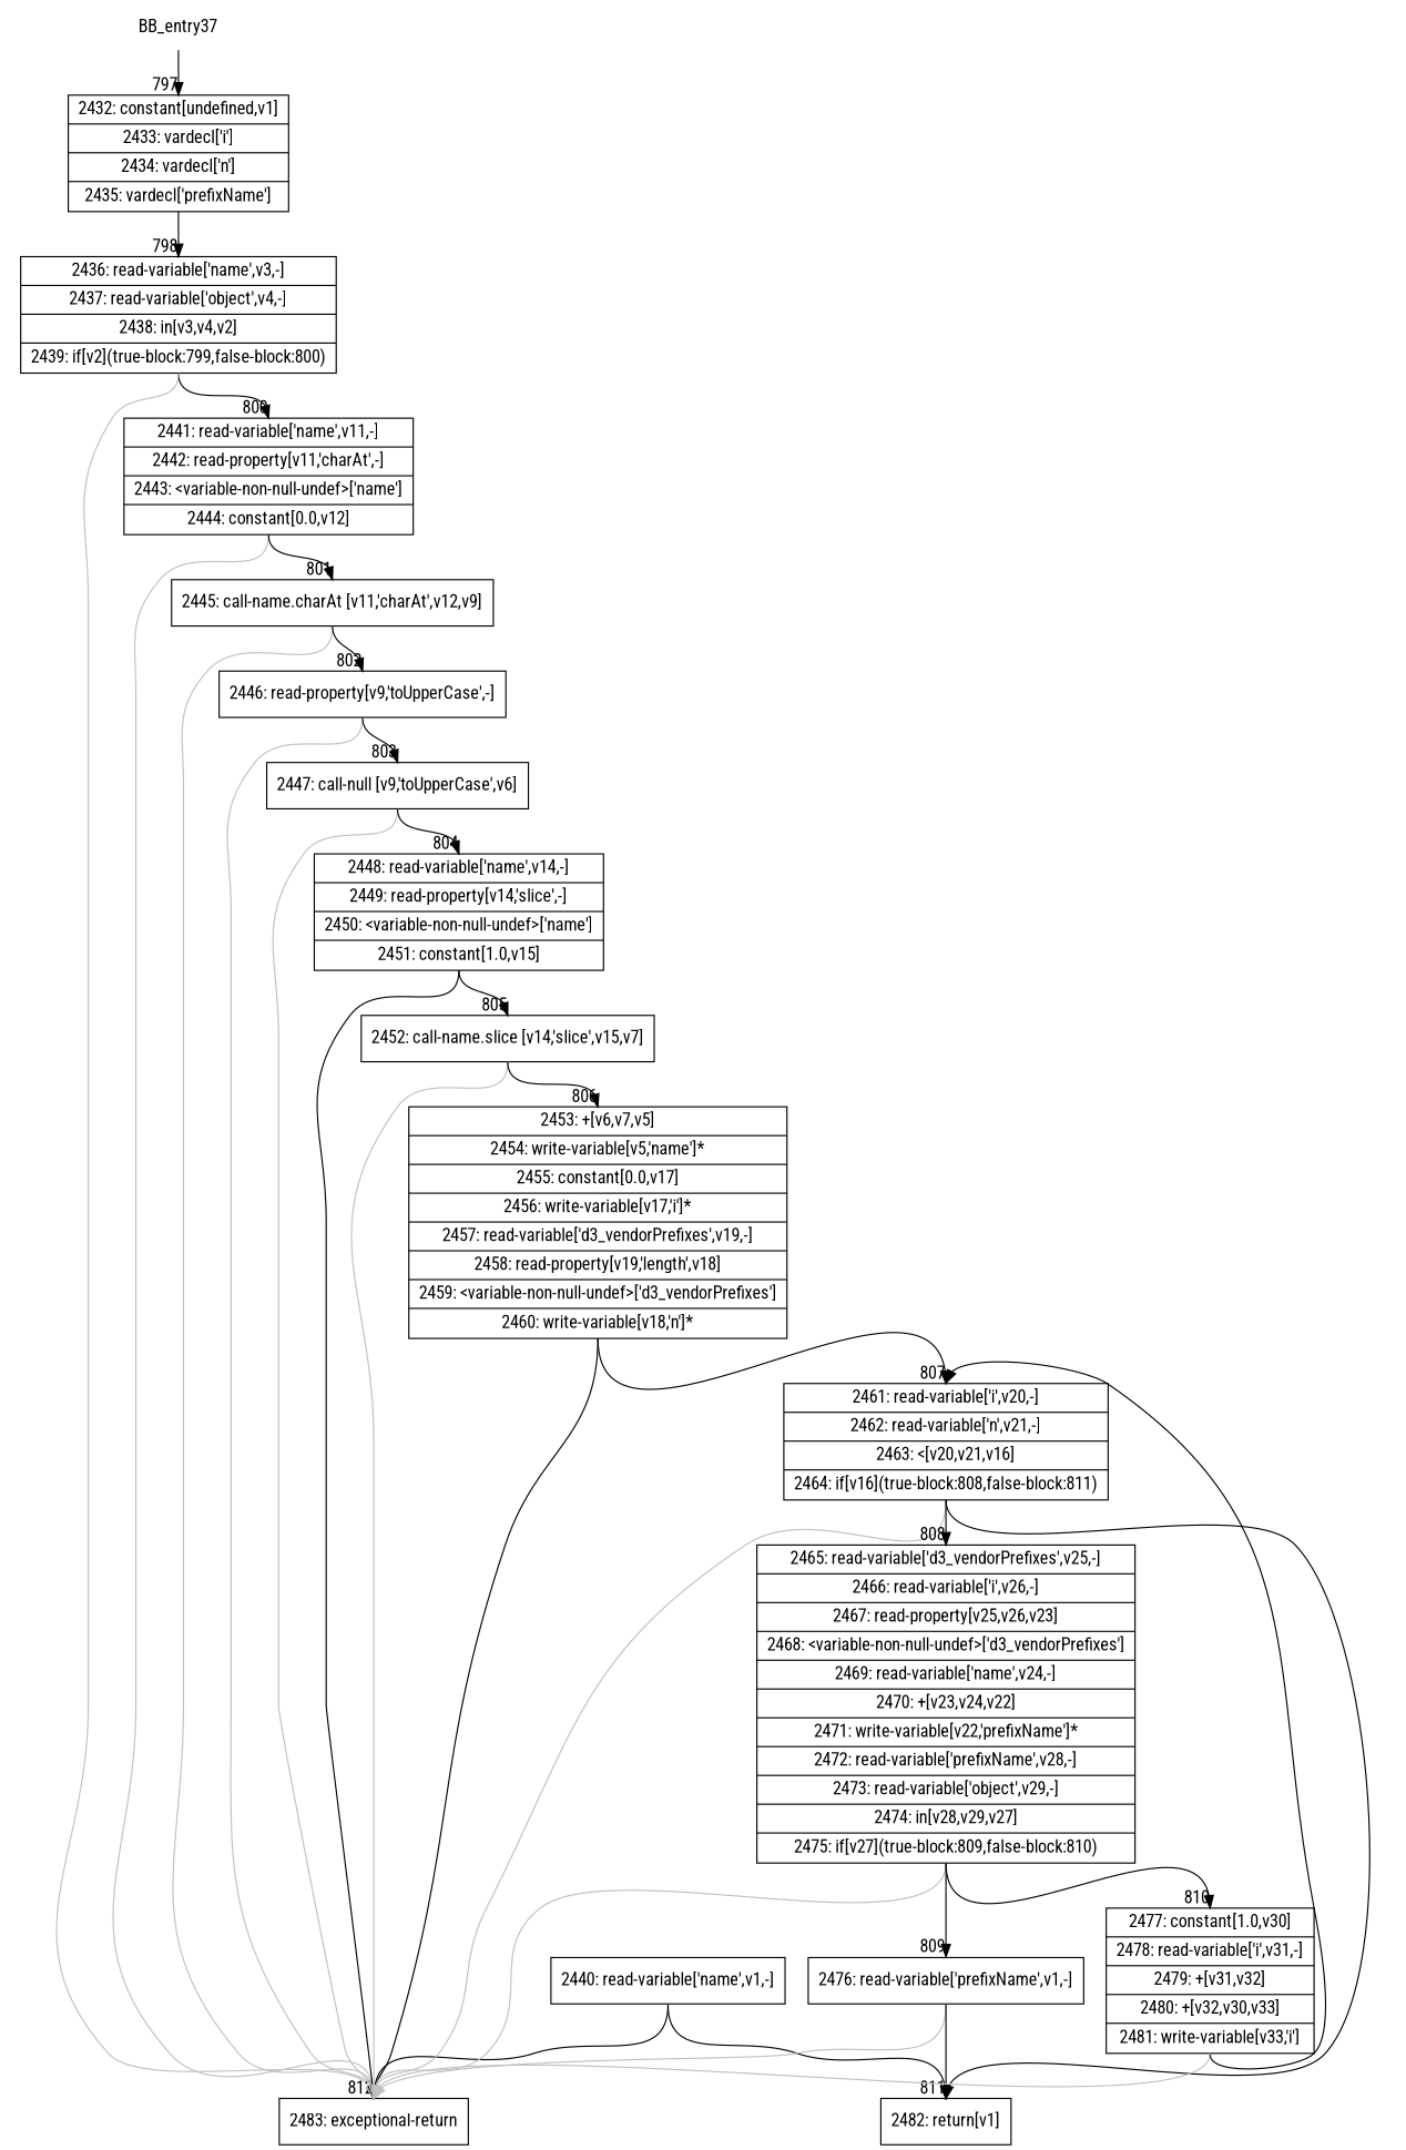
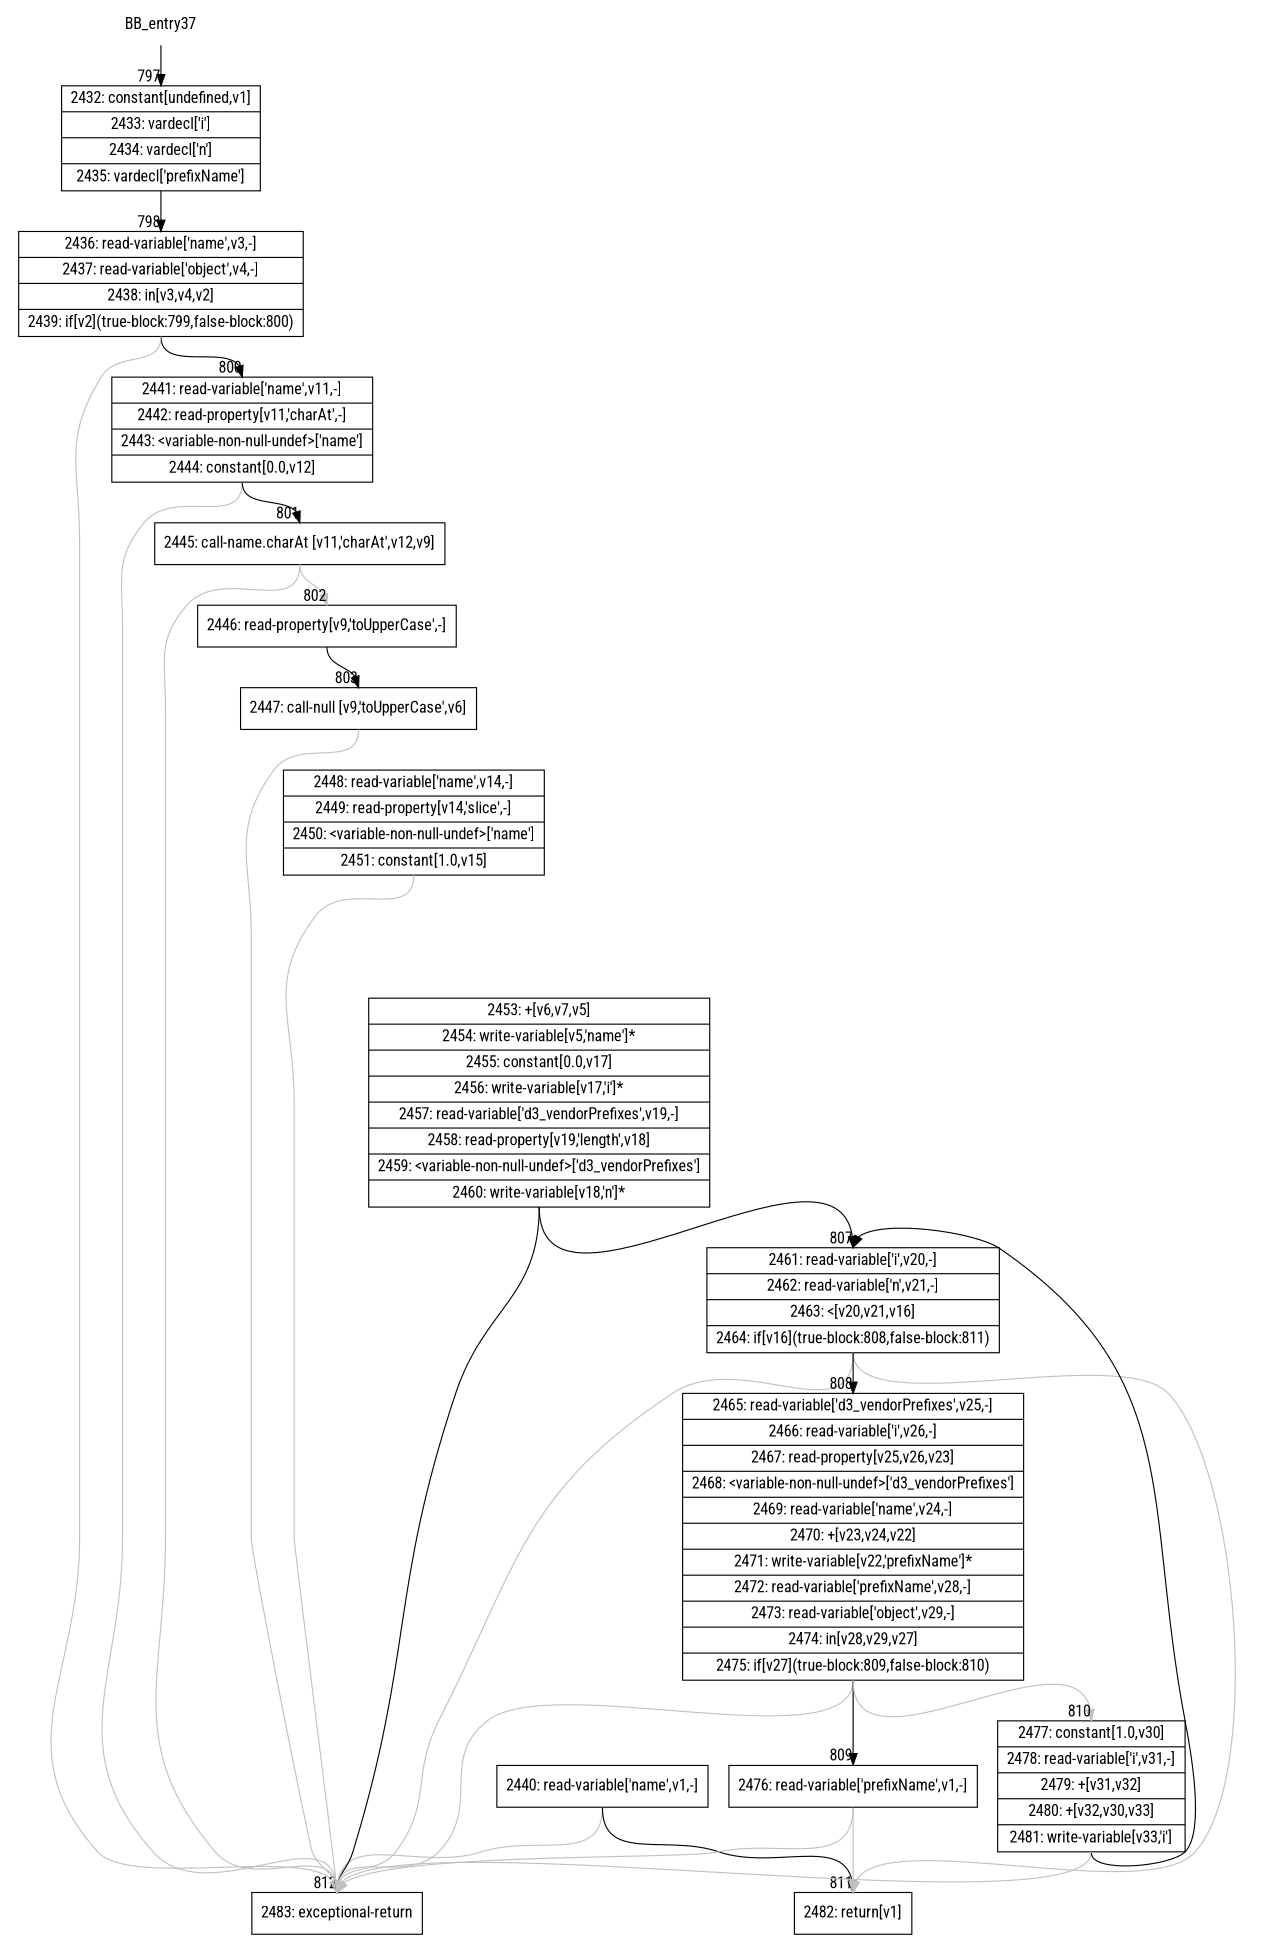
  digraph {
    fontname="Roboto Condensed"
    rankdir=TD
    node [fontname="Roboto Condensed" shape=record]
    edge [fontname="Roboto Condensed" headport=n tailport=s]
    n1 [label=BB_entry37 shape=none]
    n2 [label="{2432: constant[undefined,v1]|2433: vardecl['i']|2434: vardecl['n']|2435: vardecl['prefixName']}"]
    n3 [label="{2436: read-variable['name',v3,-]|2437: read-variable['object',v4,-]|2438: in[v3,v4,v2]|2439: if[v2](true-block:799,false-block:800)}"]
    n4 [label="{2441: read-variable['name',v11,-]|2442: read-property[v11,'charAt',-]|2443: \<variable-non-null-undef\>['name']|2444: constant[0.0,v12]}"]
    n5 [label="{2483: exceptional-return}"]
    n6 [label="{2440: read-variable['name',v1,-]}"]
    n7 [label="{2482: return[v1]}"]
    n8 [label="{2445: call-name.charAt [v11,'charAt',v12,v9]}"]
    n9 [label="{2446: read-property[v9,'toUpperCase',-]}"]
    n10 [label="{2447: call-null [v9,'toUpperCase',v6]}"]
    n11 [label="{2448: read-variable['name',v14,-]|2449: read-property[v14,'slice',-]|2450: \<variable-non-null-undef\>['name']|2451: constant[1.0,v15]}"]
-   n12 [label="{2452: call-name.slice [v14,'slice',v15,v7]}"]
    n13 [label="{2453: +[v6,v7,v5]|2454: write-variable[v5,'name']*|2455: constant[0.0,v17]|2456: write-variable[v17,'i']*|2457: read-variable['d3_vendorPrefixes',v19,-]|2458: read-property[v19,'length',v18]|2459: \<variable-non-null-undef\>['d3_vendorPrefixes']|2460: write-variable[v18,'n']*}"]
    n14 [label="{2461: read-variable['i',v20,-]|2462: read-variable['n',v21,-]|2463: \<[v20,v21,v16]|2464: if[v16](true-block:808,false-block:811)}"]
    n15 [label="{2465: read-variable['d3_vendorPrefixes',v25,-]|2466: read-variable['i',v26,-]|2467: read-property[v25,v26,v23]|2468: \<variable-non-null-undef\>['d3_vendorPrefixes']|2469: read-variable['name',v24,-]|2470: +[v23,v24,v22]|2471: write-variable[v22,'prefixName']*|2472: read-variable['prefixName',v28,-]|2473: read-variable['object',v29,-]|2474: in[v28,v29,v27]|2475: if[v27](true-block:809,false-block:810)}"]
    n16 [label="{2476: read-variable['prefixName',v1,-]}"]
    n17 [label="{2477: constant[1.0,v30]|2478: read-variable['i',v31,-]|2479: +[v31,v32]|2480: +[v32,v30,v33]|2481: write-variable[v33,'i']}"]
    n1 -> n2 [headlabel="    797"]
    n2 -> n3 [headlabel="      798"]
    n3 -> n4 [headlabel="      800"]
    n3 -> n5 [color=gray headlabel="      812"]
    n4 -> n5 [color=gray]
    n4 -> n8 [headlabel="      801"]
-   n6 -> n5 [color=black]
+   n6 -> n5 [color=gray]
    n6 -> n7 [headlabel="      811"]
    n8 -> n5 [color=gray]
-   n8 -> n9 [headlabel="      802"]
-   n9 -> n5 [color=gray]
+   n8 -> n9 [headlabel="      802" color=gray]
    n9 -> n10 [headlabel="      803"]
    n10 -> n5 [color=gray]
-   n10 -> n11 [headlabel="      804"]
-   n11 -> n5 [color=black]
-   n11 -> n12 [headlabel="      805"]
-   n12 -> n5 [color=gray]
-   n12 -> n13 [headlabel="      806"]
+   n11 -> n5 [color=gray]
    n13 -> n5 [color=black]
    n13 -> n14 [headlabel="      807"]
    n14 -> n5 [color=gray]
-   n14 -> n7
+   n14 -> n7 [color=gray]
    n14 -> n15 [headlabel="      808"]
    n15 -> n5 [color=gray]
    n15 -> n16 [headlabel="      809"]
-   n15 -> n17 [headlabel="      810"]
+   n15 -> n17 [headlabel="      810" color=gray]
    n16 -> n5 [color=gray]
-   n16 -> n7
+   n16 -> n7 [color=gray]
    n17 -> n5 [color=gray]
    n17 -> n14
  }
